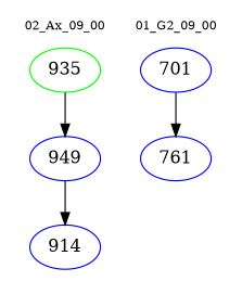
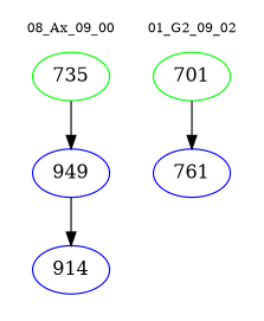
  digraph {
    node [color=blue]
    edge [color=black]
-   n1 [color=green label=935]
+   n1 [color=green label=735]
    n2 [label=914]
    n3 [label=949]
-   n4 [label=701]
+   n4 [color=green label=701]
    n5 [label=761]
    subgraph cluster_1 {
      color=white
      fontsize=10
-     label="02_Ax_09_00"
+     label="08_Ax_09_00"
      n1
      n2
      n3
    }
    subgraph cluster_2 {
      color=white
      fontsize=10
-     label="01_G2_09_00"
+     label="01_G2_09_02"
      n4
      n5
    }
    n1 -> n3
    n3 -> n2
    n4 -> n5
  }
